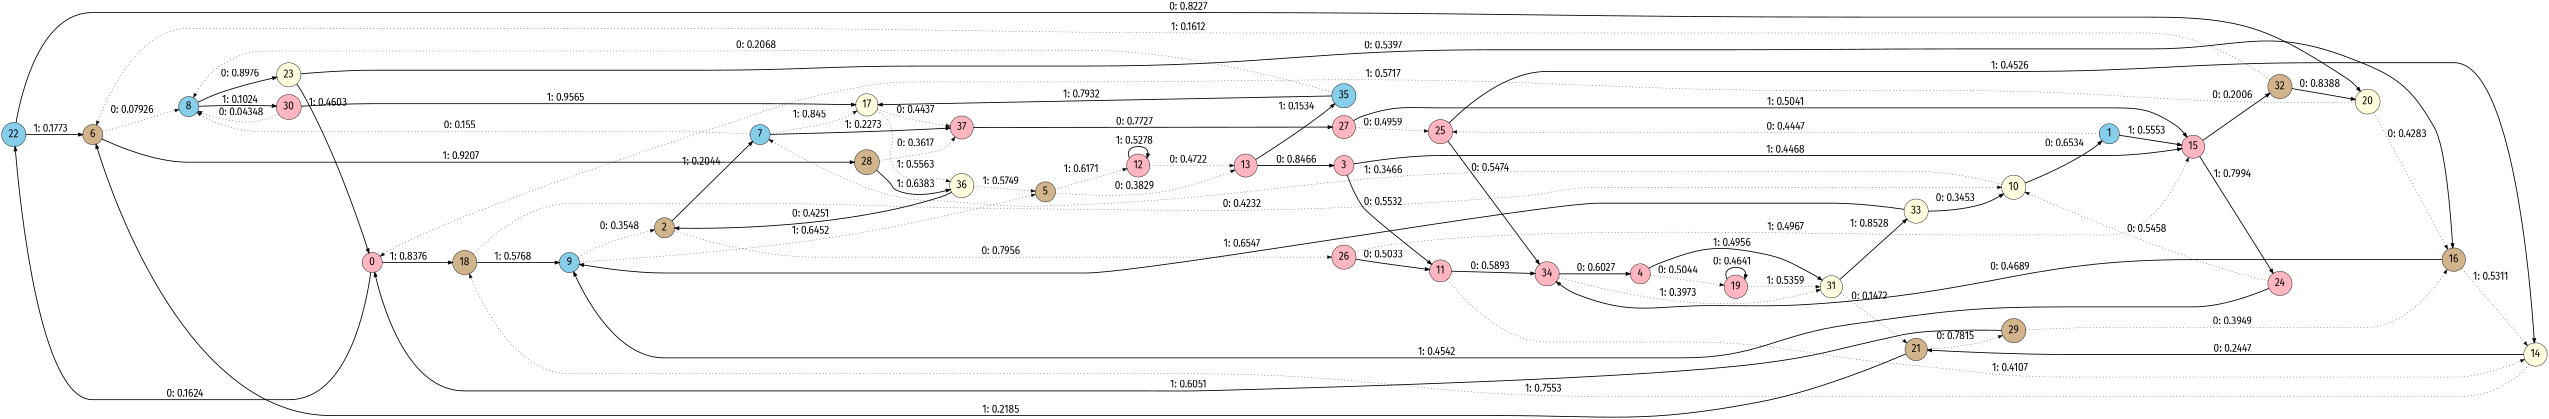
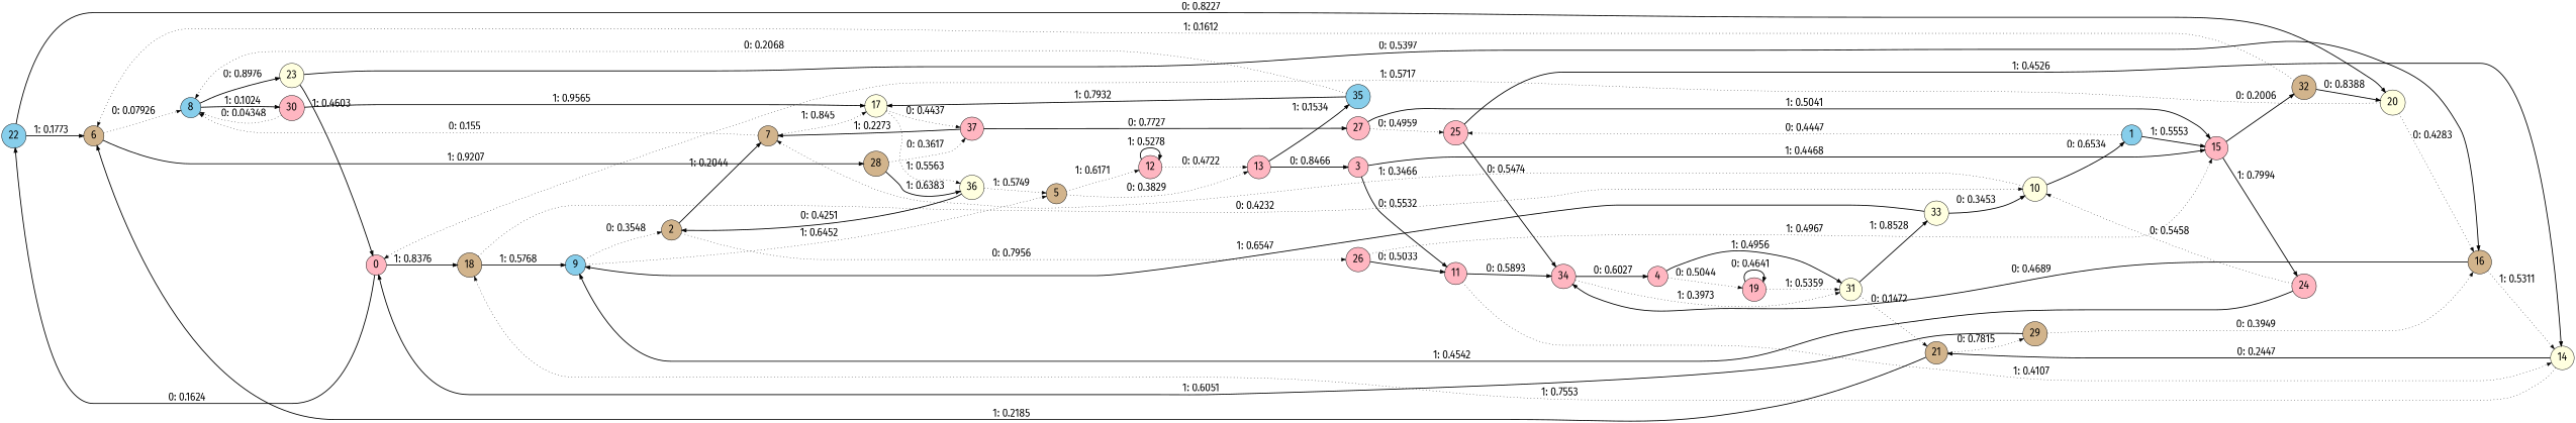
  digraph {
    fontname="Fira Sans"
    rankdir=LR
    node [fillcolor=lightpink fontname="Fira Sans" fontsize=24 shape=circle style=filled]
    edge [fontname="Fira Sans" fontsize=24 style=bold]
    22 [fillcolor=skyblue]
    0
    18 [fillcolor=tan]
    6 [fillcolor=tan]
    20 [fillcolor=lightyellow]
    9 [fillcolor=skyblue]
    10 [fillcolor=lightyellow]
    8 [fillcolor=skyblue]
    28 [fillcolor=tan]
    16 [fillcolor=tan]
    2 [fillcolor=tan]
    5 [fillcolor=tan]
    1 [fillcolor=skyblue]
-   7 [fillcolor=skyblue]
+   7 [fillcolor=tan]
    25
    15
    34
    14 [fillcolor=lightyellow]
    32 [fillcolor=tan]
    24
    4
    31 [fillcolor=lightyellow]
    21 [fillcolor=tan]
    26
    11
    17 [fillcolor=lightyellow]
    23 [fillcolor=lightyellow]
    30
    37
    36 [fillcolor=lightyellow]
    3
    19
    33 [fillcolor=lightyellow]
    29 [fillcolor=tan]
    13
    12
    35 [fillcolor=skyblue]
    27
    22 -> 6 [label="1: 0.1773   "]
    22 -> 20 [label="0: 0.8227   "]
    0 -> 22 [label="0: 0.1624   "]
    0 -> 18 [label="1: 0.8376   "]
    18 -> 9 [label="1: 0.5768   "]
    18 -> 10 [label="0: 0.4232   " style=dotted]
    6 -> 8 [label="0: 0.07926  " style=dotted]
    6 -> 28 [label="1: 0.9207   "]
    20 -> 0 [label="1: 0.5717   " style=dotted]
    20 -> 16 [label="0: 0.4283   " style=dotted]
    9 -> 2 [label="0: 0.3548   " style=dotted]
    9 -> 5 [label="1: 0.6452   " style=dotted]
    10 -> 1 [label="0: 0.6534   "]
    10 -> 7 [label="1: 0.3466   " style=dotted]
    8 -> 23 [label="0: 0.8976   "]
    8 -> 30 [label="1: 0.1024   "]
    28 -> 37 [label="0: 0.3617   " style=dotted]
    28 -> 36 [label="1: 0.6383   "]
    16 -> 34 [label="0: 0.4689   "]
    16 -> 14 [label="1: 0.5311   " style=dotted]
    2 -> 7 [label="1: 0.2044   "]
    2 -> 26 [label="0: 0.7956   " style=dotted]
    5 -> 13 [label="0: 0.3829   " style=dotted]
    5 -> 12 [label="1: 0.6171   " style=dotted]
    1 -> 25 [label="0: 0.4447   " style=dotted]
    1 -> 15 [label="1: 0.5553   "]
    7 -> 8 [label="0: 0.155    " style=dotted]
    7 -> 17 [label="1: 0.845    " style=dotted]
    25 -> 34 [label="0: 0.5474   "]
    25 -> 14 [label="1: 0.4526   "]
    15 -> 32 [label="0: 0.2006   "]
    15 -> 24 [label="1: 0.7994   "]
    34 -> 4 [label="0: 0.6027   "]
    34 -> 31 [label="1: 0.3973   " style=dotted]
    14 -> 18 [label="1: 0.7553   " style=dotted]
    14 -> 21 [label="0: 0.2447   "]
    32 -> 6 [label="1: 0.1612   " style=dotted]
    32 -> 20 [label="0: 0.8388   "]
    24 -> 9 [label="1: 0.4542   "]
    24 -> 10 [label="0: 0.5458   " style=dotted]
    4 -> 31 [label="1: 0.4956   "]
    4 -> 19 [label="0: 0.5044   " style=dotted]
    31 -> 21 [label="0: 0.1472   " style=dotted]
    31 -> 33 [label="1: 0.8528   "]
    21 -> 6 [label="1: 0.2185   "]
    21 -> 29 [label="0: 0.7815   " style=dotted]
    26 -> 15 [label="1: 0.4967   " style=dotted]
    26 -> 11 [label="0: 0.5033   "]
    11 -> 34 [label="0: 0.5893   "]
    11 -> 14 [label="1: 0.4107   " style=dotted]
    17 -> 37 [label="0: 0.4437   " style=dotted]
    17 -> 36 [label="1: 0.5563   " style=dotted]
    23 -> 0 [label="1: 0.4603   "]
    23 -> 16 [label="0: 0.5397   "]
    30 -> 8 [label="0: 0.04348  " style=dotted]
    30 -> 17 [label="1: 0.9565   "]
-   7 -> 37 [label="1: 0.2273   "]
+   37 -> 7 [label="1: 0.2273   "]
    37 -> 27 [label="0: 0.7727   "]
    36 -> 2 [label="0: 0.4251   "]
    36 -> 5 [label="1: 0.5749   " style=dotted]
    3 -> 15 [label="1: 0.4468   "]
    3 -> 11 [label="0: 0.5532   "]
    19 -> 31 [label="1: 0.5359   " style=dotted]
    19 -> 19 [label="0: 0.4641   "]
    33 -> 9 [label="1: 0.6547   "]
    33 -> 10 [label="0: 0.3453   "]
    29 -> 0 [label="1: 0.6051   "]
    29 -> 16 [label="0: 0.3949   " style=dotted]
    13 -> 3 [label="0: 0.8466   "]
    13 -> 35 [label="1: 0.1534   "]
    12 -> 13 [label="0: 0.4722   " style=dotted]
    12 -> 12 [label="1: 0.5278   "]
    35 -> 8 [label="0: 0.2068   " style=dotted]
    35 -> 17 [label="1: 0.7932   "]
    27 -> 25 [label="0: 0.4959   " style=dotted]
    27 -> 15 [label="1: 0.5041   "]
  }
